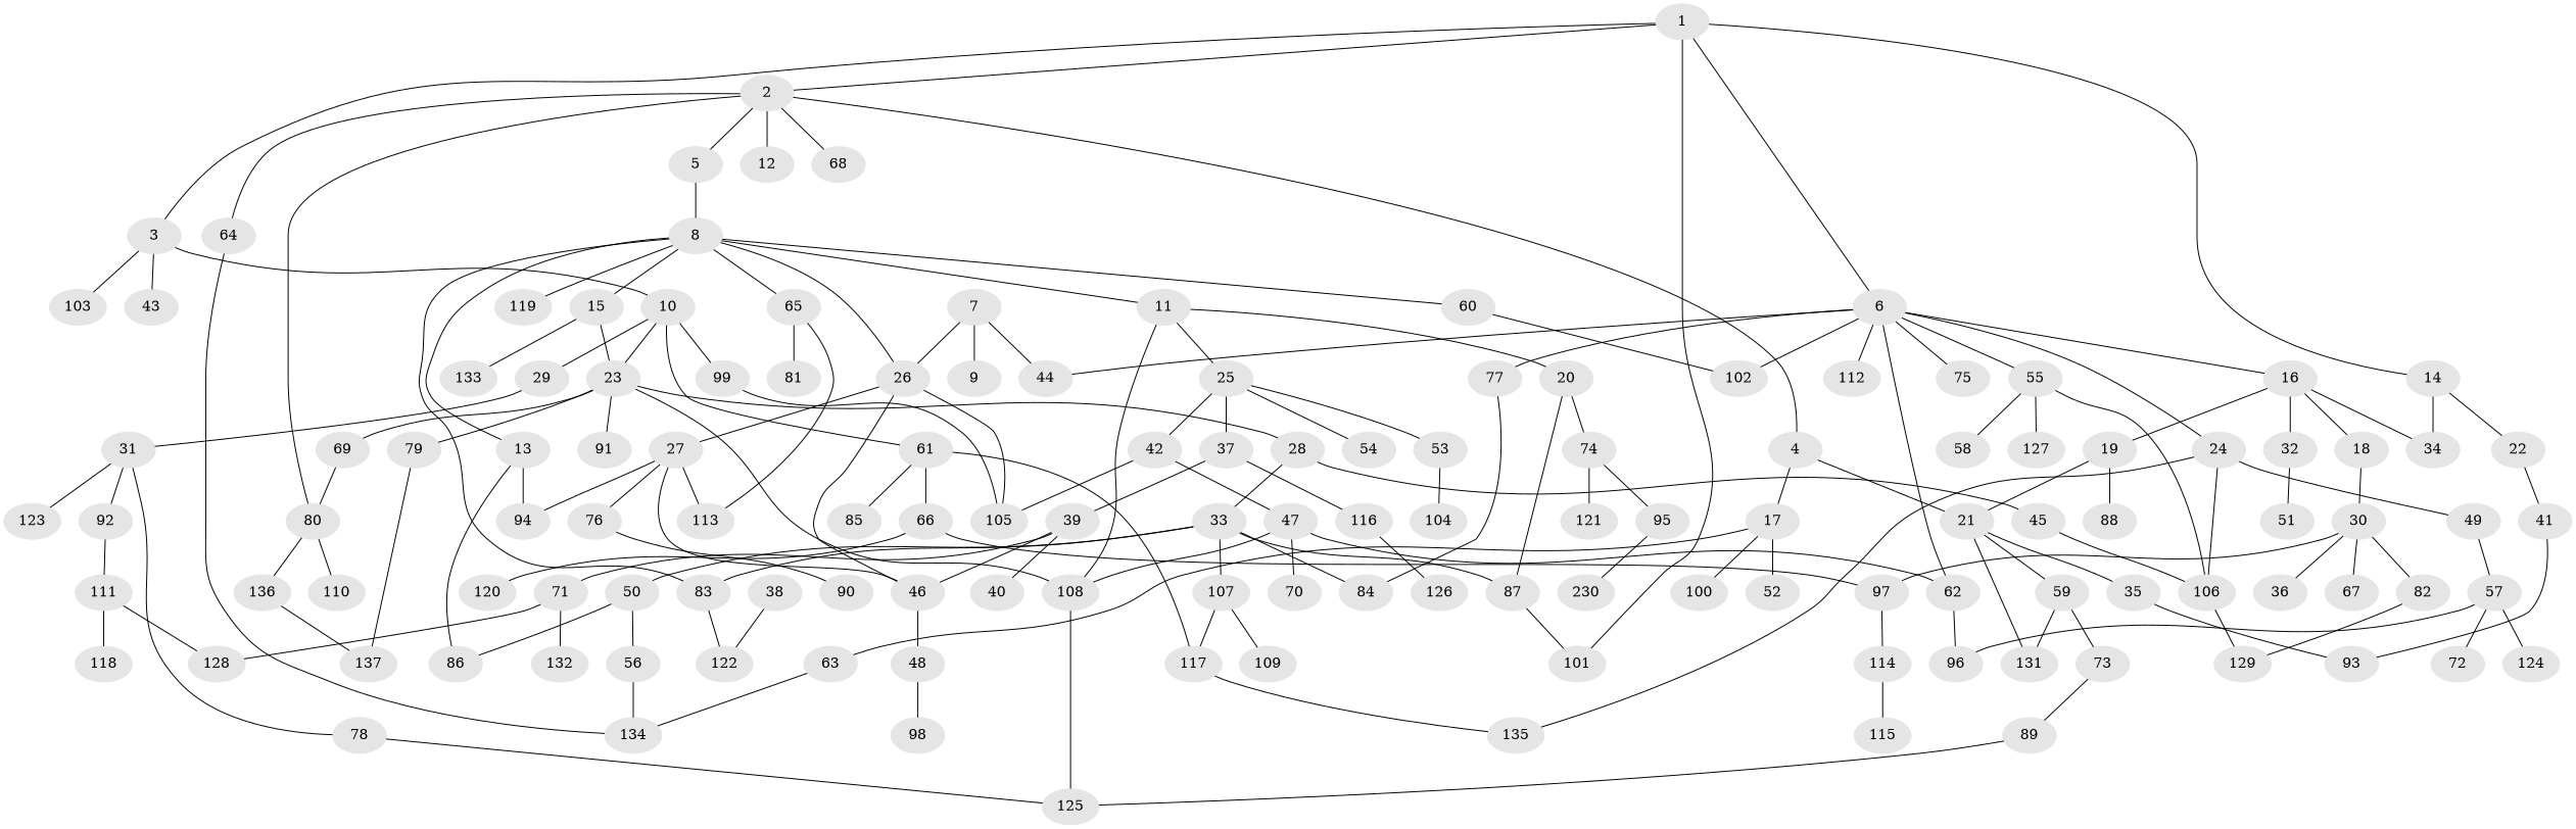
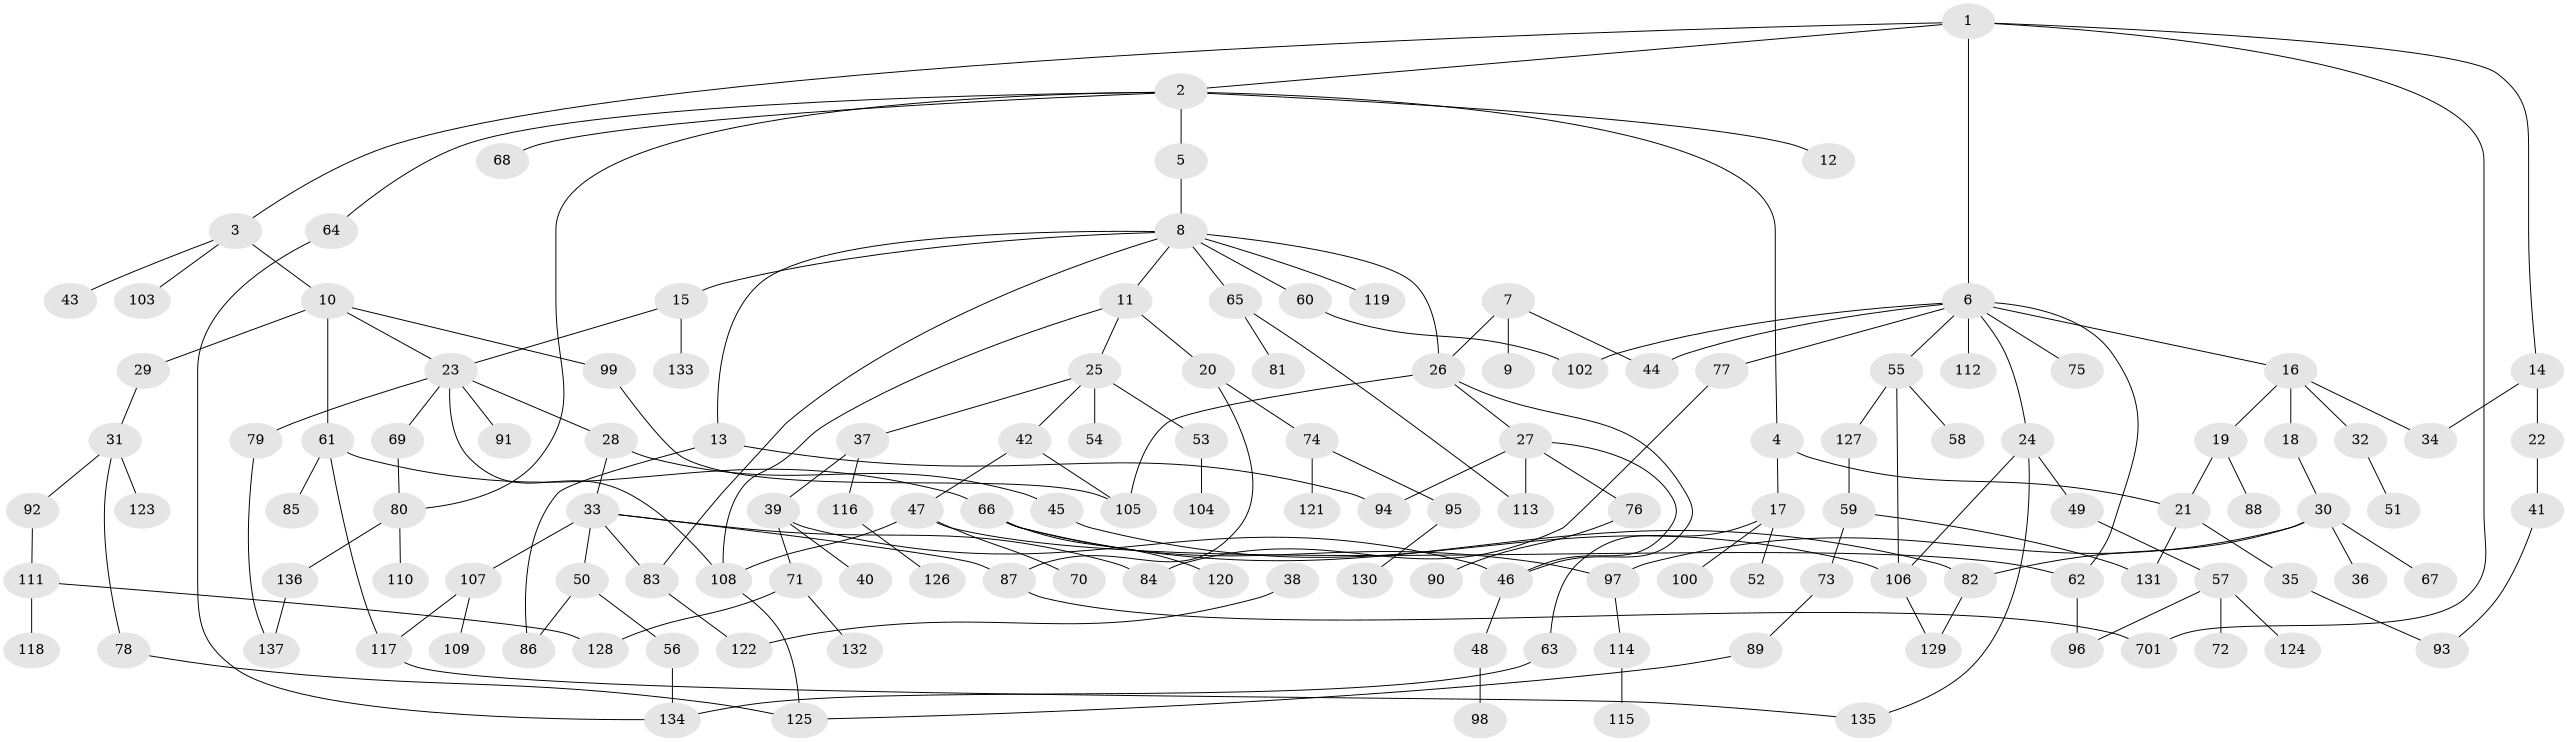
  graph {
    node [color=gray90 style=filled]
    1
    2
    3
    6
    14
-   101
+   101 [label=701]
    4
    5
    12
    64
    68
    80
    10
    43
    103
    16
    24
    55
    62
    75
    77
    102
    112
    44
    22
    34
    17
    21
    8
    134
    110
    136
    23
    29
    61
    99
    52
    63
    100
    35
    59
    131
    26
    11
    13
    15
    60
    65
    83
    119
    7
    9
    18
    19
    32
    49
    106
    135
    58
    127
    96
    84
    27
    105
    46
    20
    25
    108
    86
    94
    133
    113
    81
    122
    28
    69
    79
    91
    31
    66
    85
    117
    74
    87
    37
    42
    53
    54
    125
    41
    30
    88
    51
    36
    67
    82
    97
    95
    121
    93
    73
    33
    45
    137
    57
    129
    39
    116
    47
    104
    76
    38
    48
    90
    50
    107
    78
    92
    123
    114
    111
    56
    109
    40
    71
    126
    128
    132
    70
    98
    72
    124
    89
    120
-   130 [label=230]
+   130
    118
    115
    1 -- 2
    1 -- 3
    1 -- 6
    1 -- 14
    1 -- 101
    2 -- 4
    2 -- 5
    2 -- 12
    2 -- 64
    2 -- 68
    2 -- 80
    3 -- 10
    3 -- 43
    3 -- 103
    6 -- 16
    6 -- 24
    6 -- 55
    6 -- 62
    6 -- 75
    6 -- 77
    6 -- 102
    6 -- 112
    6 -- 44
    14 -- 22
    14 -- 34
    4 -- 17
    4 -- 21
    5 -- 8
    64 -- 134
    80 -- 110
    80 -- 136
    10 -- 23
    10 -- 29
    10 -- 61
    10 -- 99
    16 -- 34
    16 -- 18
    16 -- 19
    16 -- 32
    24 -- 49
    24 -- 106
    24 -- 135
    55 -- 106
    55 -- 58
    55 -- 127
    62 -- 96
    77 -- 84
    22 -- 41
    17 -- 52
    17 -- 63
    17 -- 100
    21 -- 35
-   21 -- 59
+   127 -- 59
    21 -- 131
    8 -- 26
    8 -- 11
    8 -- 13
    8 -- 15
    8 -- 60
    8 -- 65
    8 -- 83
    8 -- 119
    136 -- 137
    23 -- 108
    23 -- 28
    23 -- 69
    23 -- 79
    23 -- 91
    29 -- 31
    61 -- 66
    61 -- 85
    61 -- 117
    99 -- 105
    63 -- 134
    35 -- 93
    59 -- 131
    59 -- 73
    26 -- 27
    26 -- 105
    26 -- 46
    11 -- 20
    11 -- 25
    11 -- 108
    13 -- 86
    13 -- 94
    15 -- 23
    15 -- 133
    60 -- 102
    65 -- 113
    65 -- 81
    83 -- 122
    7 -- 44
    7 -- 26
    7 -- 9
    18 -- 30
    19 -- 21
    19 -- 88
    32 -- 51
    49 -- 57
    106 -- 129
    27 -- 46
    27 -- 94
    27 -- 113
    27 -- 76
    46 -- 48
    20 -- 74
    20 -- 87
    25 -- 37
    25 -- 42
    25 -- 53
    25 -- 54
    108 -- 125
    28 -- 33
    28 -- 45
    69 -- 80
    79 -- 137
    31 -- 78
    31 -- 92
    31 -- 123
+   66 -- 82
    66 -- 97
    66 -- 120
    117 -- 135
    74 -- 95
    74 -- 121
    87 -- 101
    37 -- 39
    37 -- 116
    42 -- 105
    42 -- 47
    53 -- 104
    41 -- 93
    30 -- 36
    30 -- 67
    30 -- 82
    30 -- 97
    82 -- 129
    97 -- 114
    95 -- 130
    73 -- 89
    33 -- 83
    33 -- 84
    33 -- 87
    33 -- 50
    33 -- 107
    45 -- 106
    57 -- 96
    57 -- 72
    57 -- 124
    39 -- 46
    39 -- 40
    39 -- 71
    116 -- 126
    47 -- 62
    47 -- 108
    47 -- 70
    76 -- 90
    38 -- 122
    48 -- 98
    50 -- 86
    50 -- 56
    107 -- 117
    107 -- 109
    78 -- 125
    92 -- 111
    114 -- 115
    111 -- 128
    111 -- 118
    56 -- 134
    71 -- 128
    71 -- 132
    89 -- 125
  }
